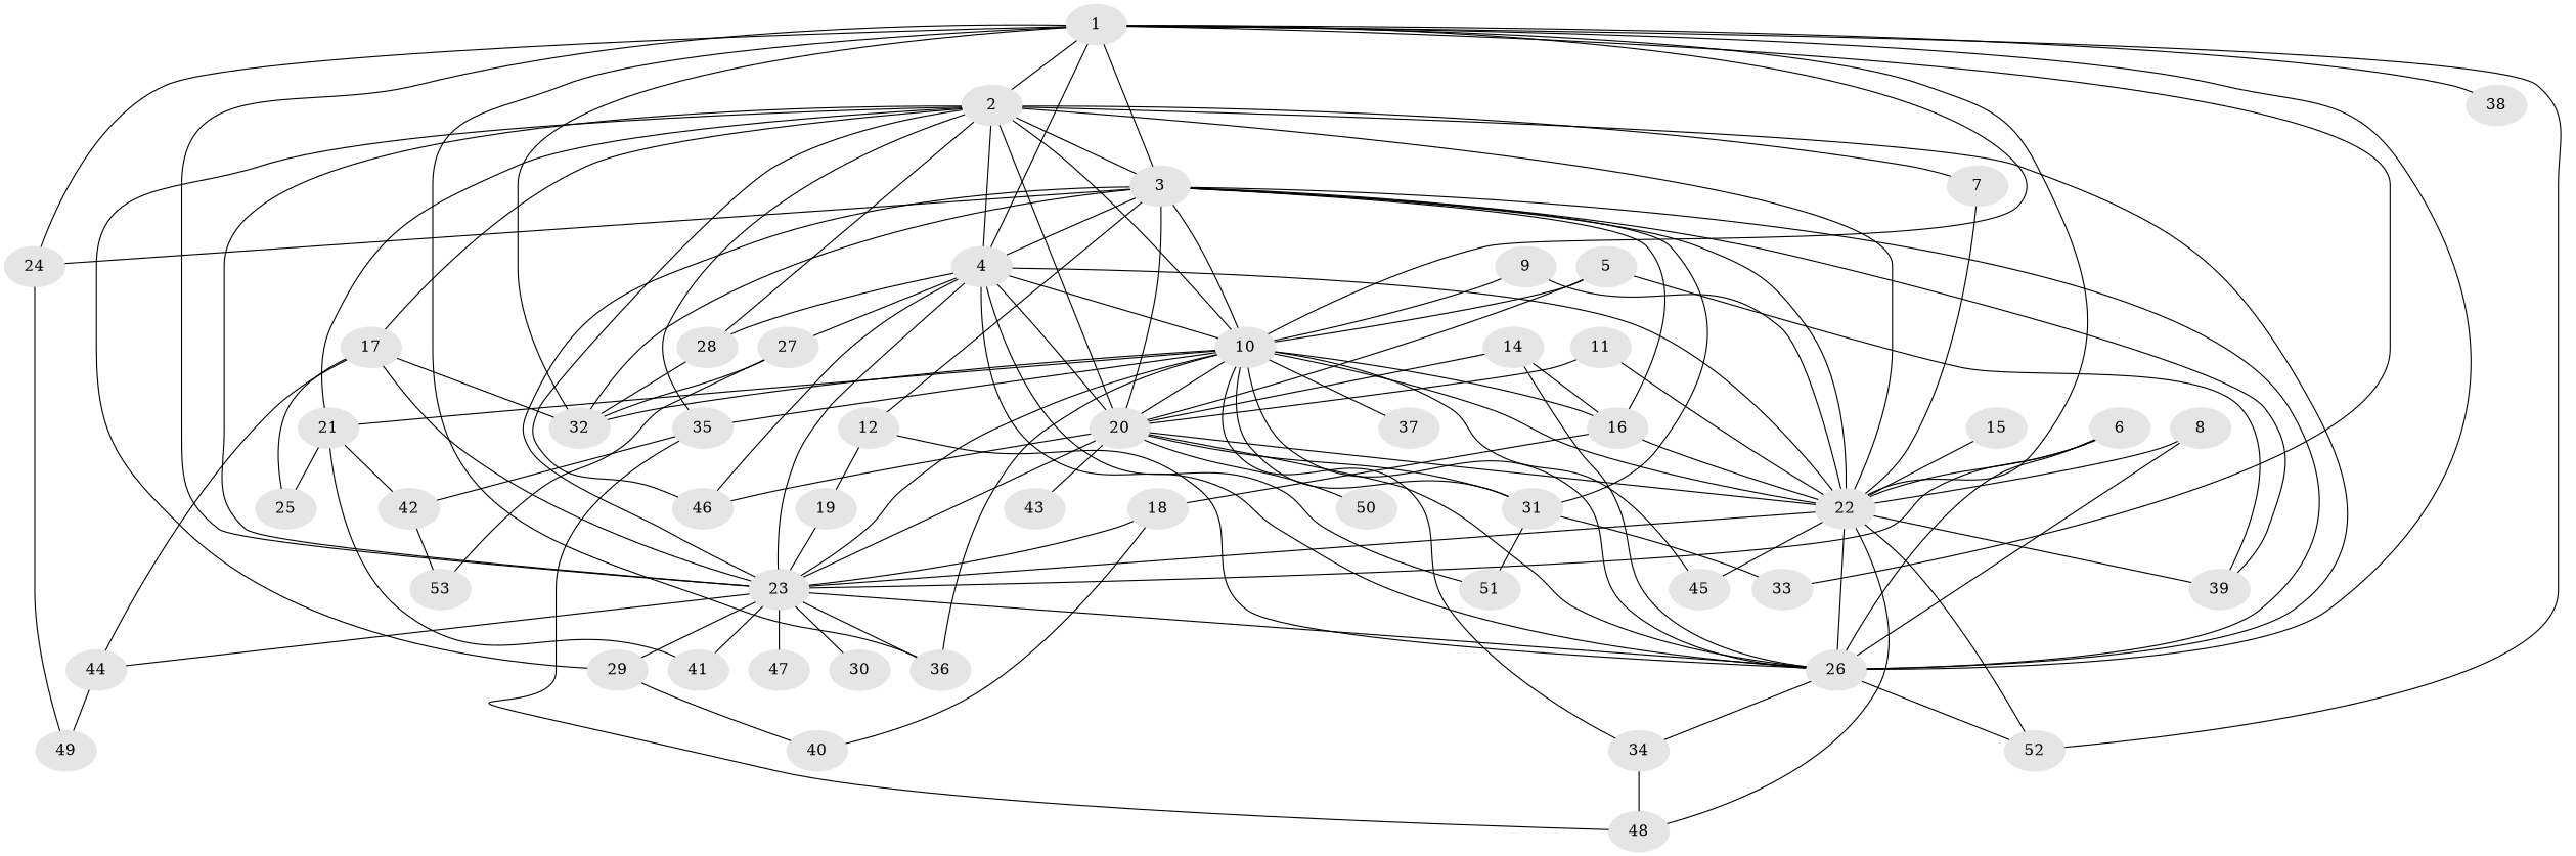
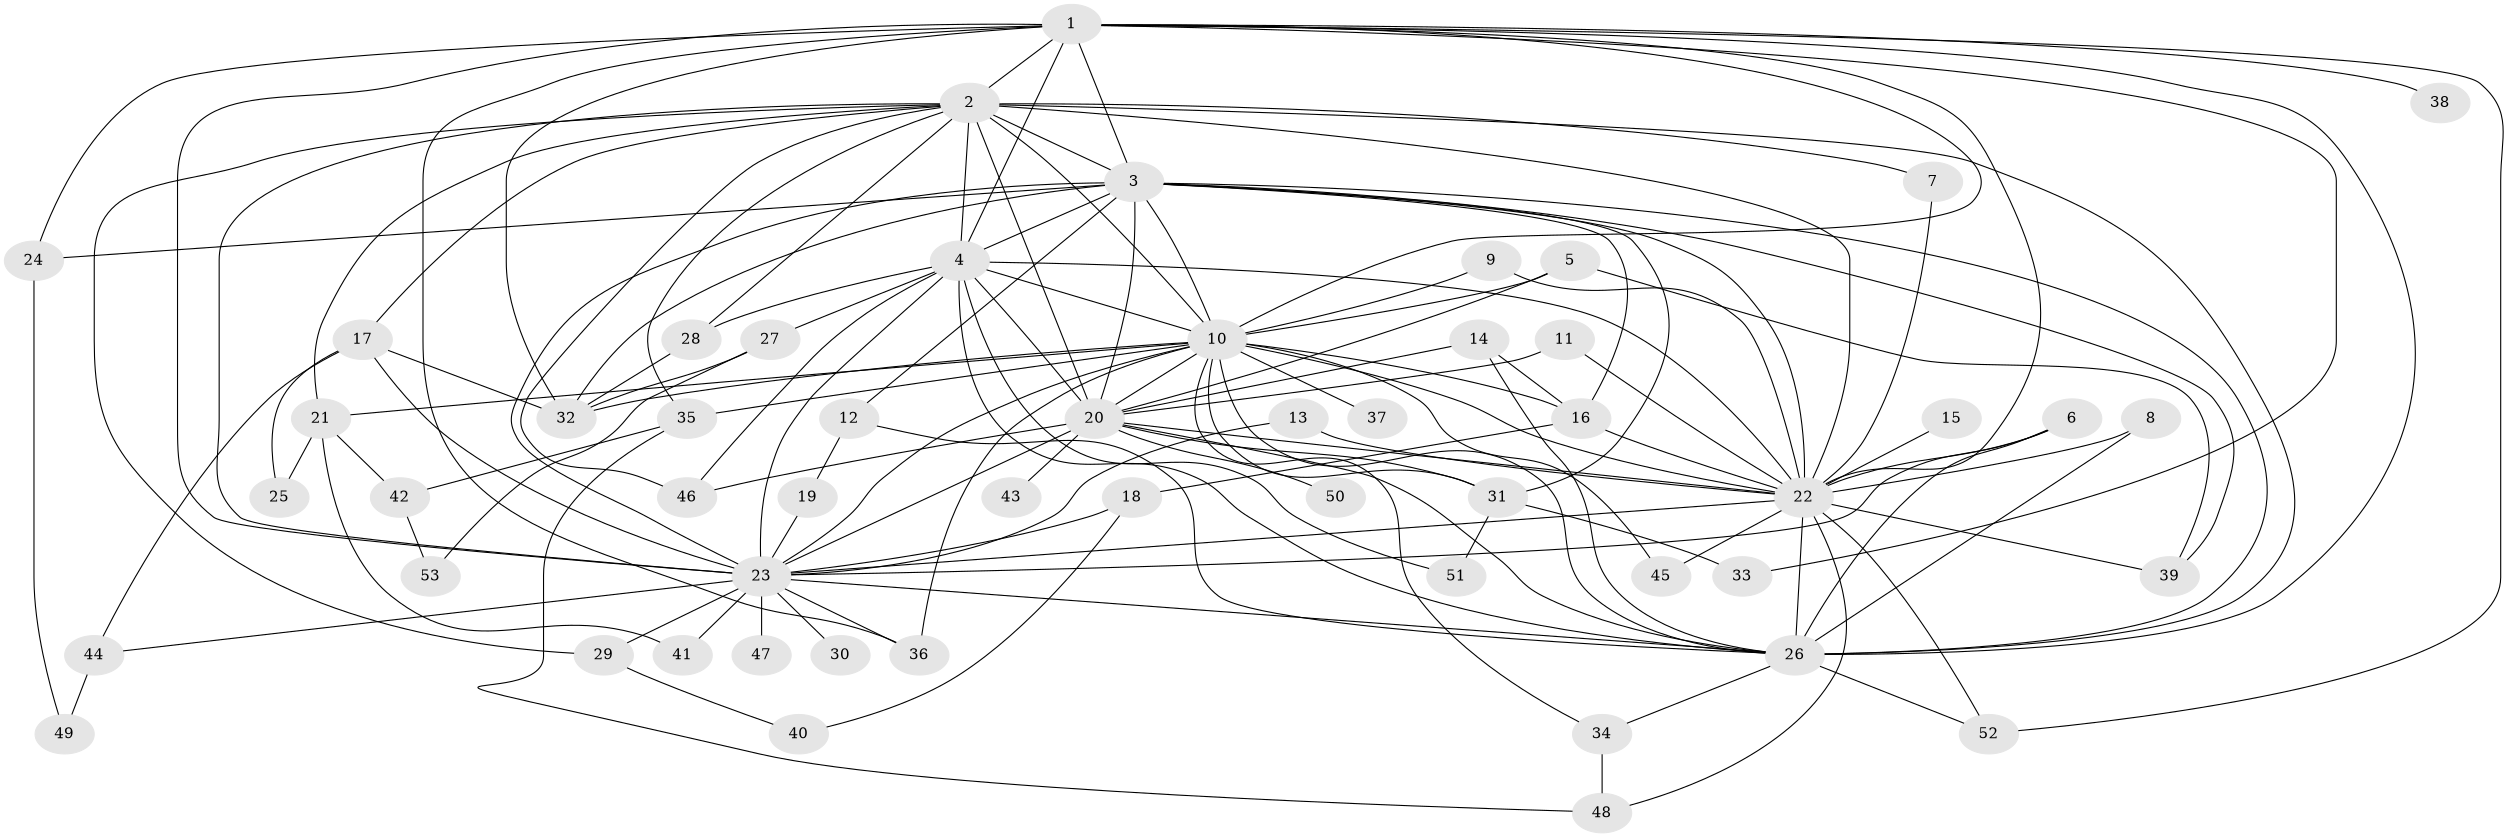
  graph {
    node [color=gray90 style=filled]
    edge [weight=1.0]
    1
    2
    3
    4
    10
    22
    23
    24
    26
    32
    33
    36
    38
    52
    20
    7
    17
    21
    28
    29
    35
    46
    12
    16
    31
    39
    27
    51
    34
    37
    45
    43
    50
    48
    44
    41
    30
    47
    49
    25
    42
    40
    19
    18
    53
    5
    6
    8
    9
    11
+   13
    14
    15
    1 -- 2 [weight=2.0]
    1 -- 3
    1 -- 4
    1 -- 10
    1 -- 22
    1 -- 23
    1 -- 24
    1 -- 26
    1 -- 32
    1 -- 33
    1 -- 36
    1 -- 38
    1 -- 52
    2 -- 3 [weight=2.0]
    2 -- 4 [weight=2.0]
    2 -- 10 [weight=2.0]
    2 -- 22 [weight=3.0]
    2 -- 23 [weight=2.0]
    2 -- 26 [weight=2.0]
    2 -- 20 [weight=2.0]
    2 -- 7
    2 -- 17
    2 -- 21 [weight=2.0]
    2 -- 28
    2 -- 29
    2 -- 35
    2 -- 46
    3 -- 4 [weight=2.0]
    3 -- 10
    3 -- 22
    3 -- 23
    3 -- 24
    3 -- 26
    3 -- 32
    3 -- 20 [weight=2.0]
    3 -- 12
    3 -- 16
    3 -- 31
    3 -- 39
    4 -- 10 [weight=2.0]
    4 -- 22
    4 -- 23 [weight=2.0]
    4 -- 26
    4 -- 20
    4 -- 28
    4 -- 46
    4 -- 27
    4 -- 51
    10 -- 22
    10 -- 23
    10 -- 26
    10 -- 32
    10 -- 36
    10 -- 20
    10 -- 21
    10 -- 35
    10 -- 16
    10 -- 31
    10 -- 34
    10 -- 37
    10 -- 45
    22 -- 23
    22 -- 26 [weight=2.0]
    22 -- 52
    22 -- 39
    22 -- 45
    22 -- 48
    23 -- 26
    23 -- 36
    23 -- 29
    23 -- 44
    23 -- 41
    23 -- 30
    23 -- 47
    24 -- 49
    26 -- 52
    26 -- 34
    20 -- 22
    20 -- 23
    20 -- 26
    20 -- 46
    20 -- 31
    20 -- 43
    20 -- 50
    7 -- 22
    17 -- 23
    17 -- 32
    17 -- 44
    17 -- 25
    21 -- 41
    21 -- 25
    21 -- 42
    28 -- 32
    29 -- 40
    35 -- 48
    35 -- 42
    12 -- 26
    12 -- 19
    16 -- 22
    16 -- 18
    31 -- 33
    31 -- 51
    27 -- 32
    27 -- 53
    34 -- 48
    44 -- 49
    42 -- 53
    19 -- 23
    18 -- 23
    18 -- 40
    5 -- 10
    5 -- 20
    5 -- 39
    6 -- 22
    6 -- 23
    6 -- 26
    8 -- 22
    8 -- 26
    9 -- 10
    9 -- 22
    11 -- 22
    11 -- 20
+   13 -- 22
+   13 -- 23
    14 -- 26
    14 -- 20
    14 -- 16
    15 -- 22
  }
